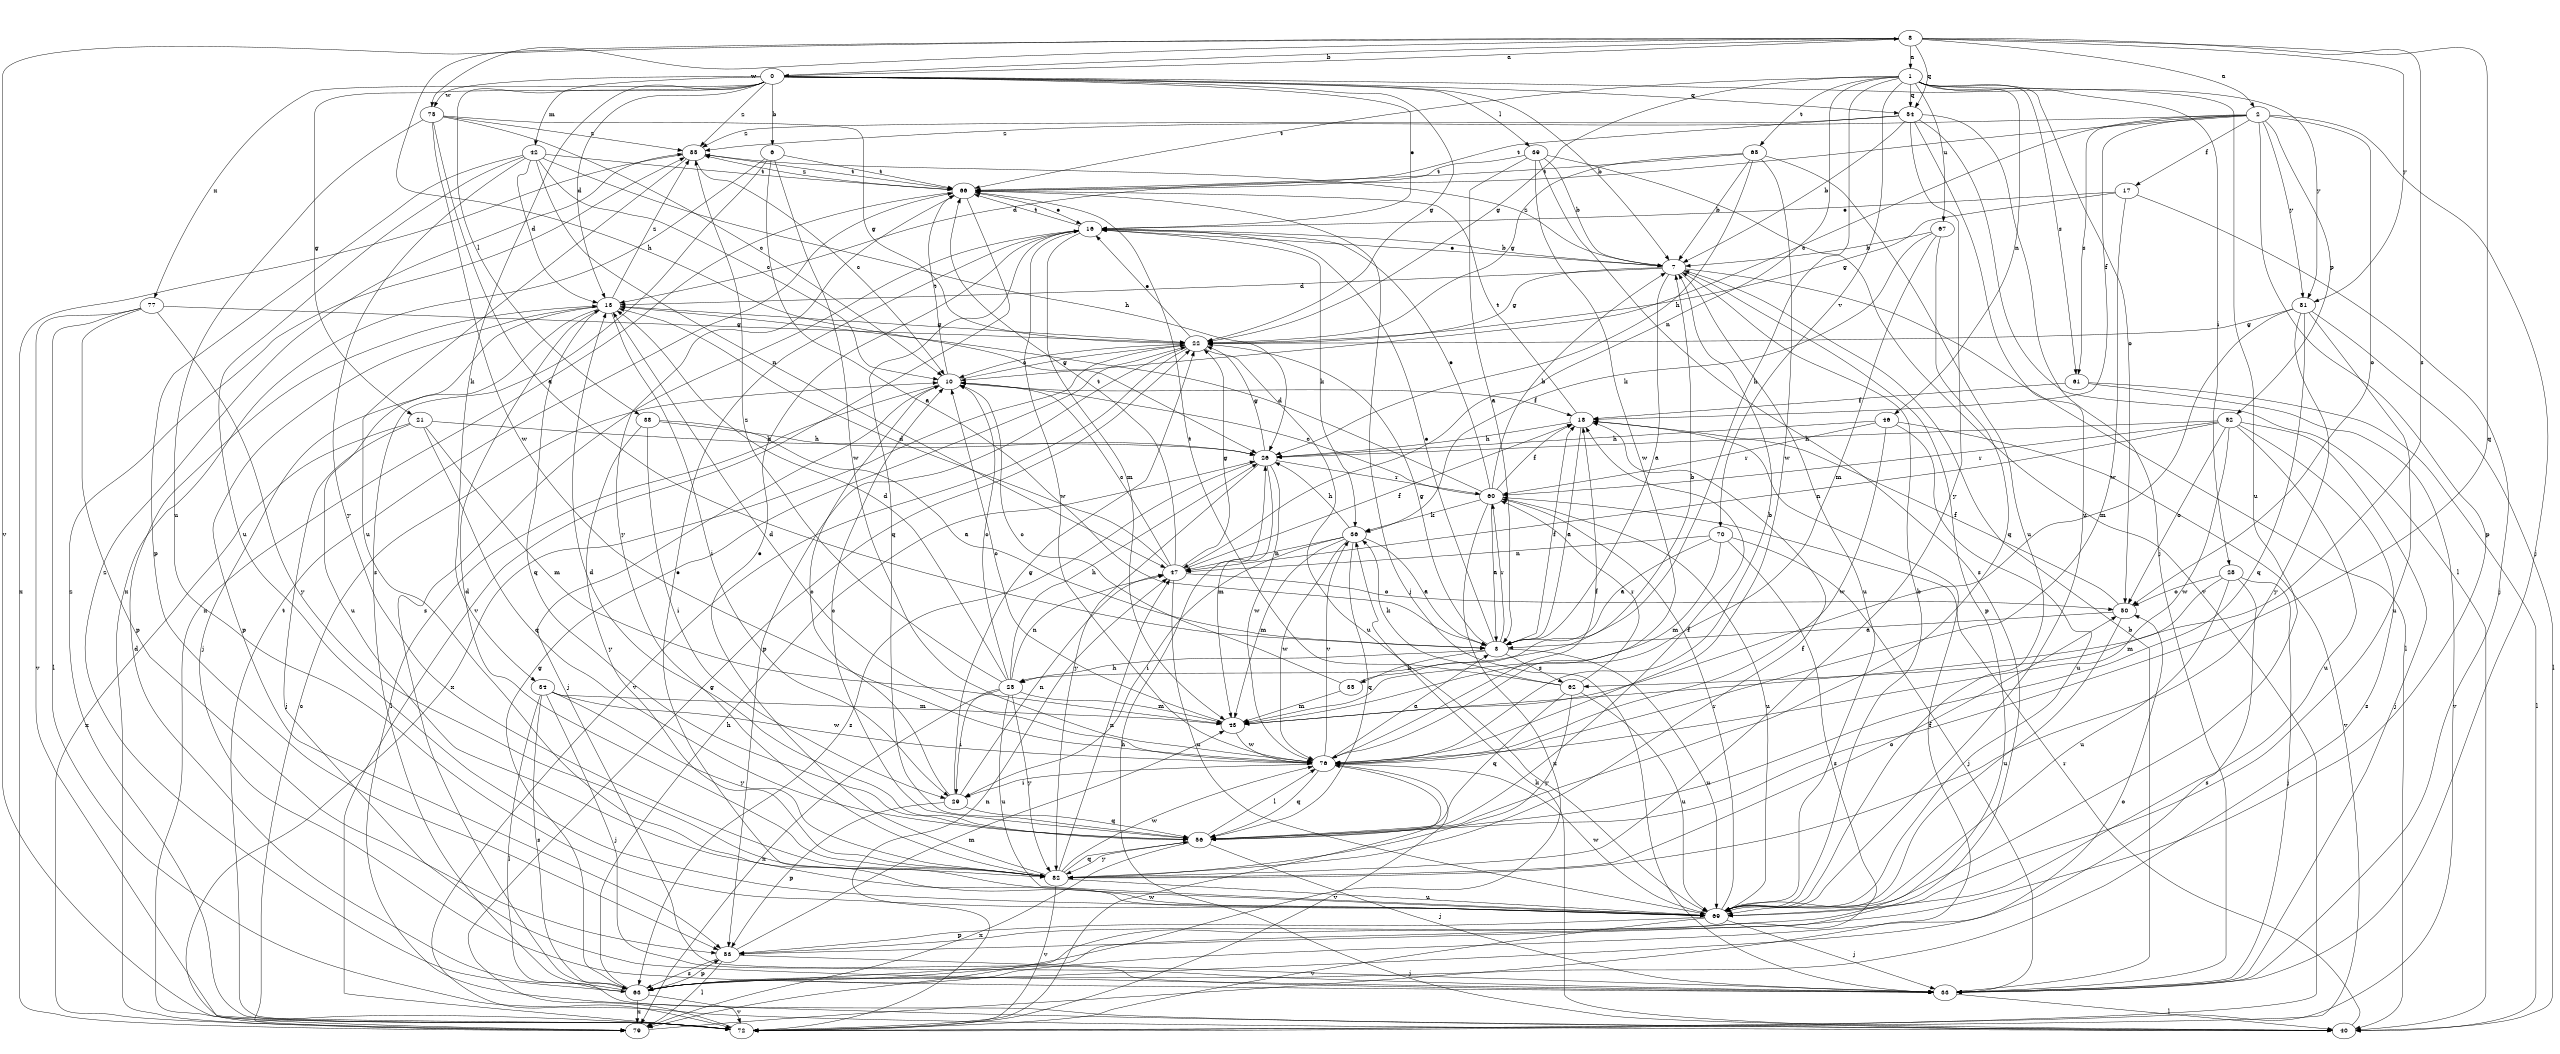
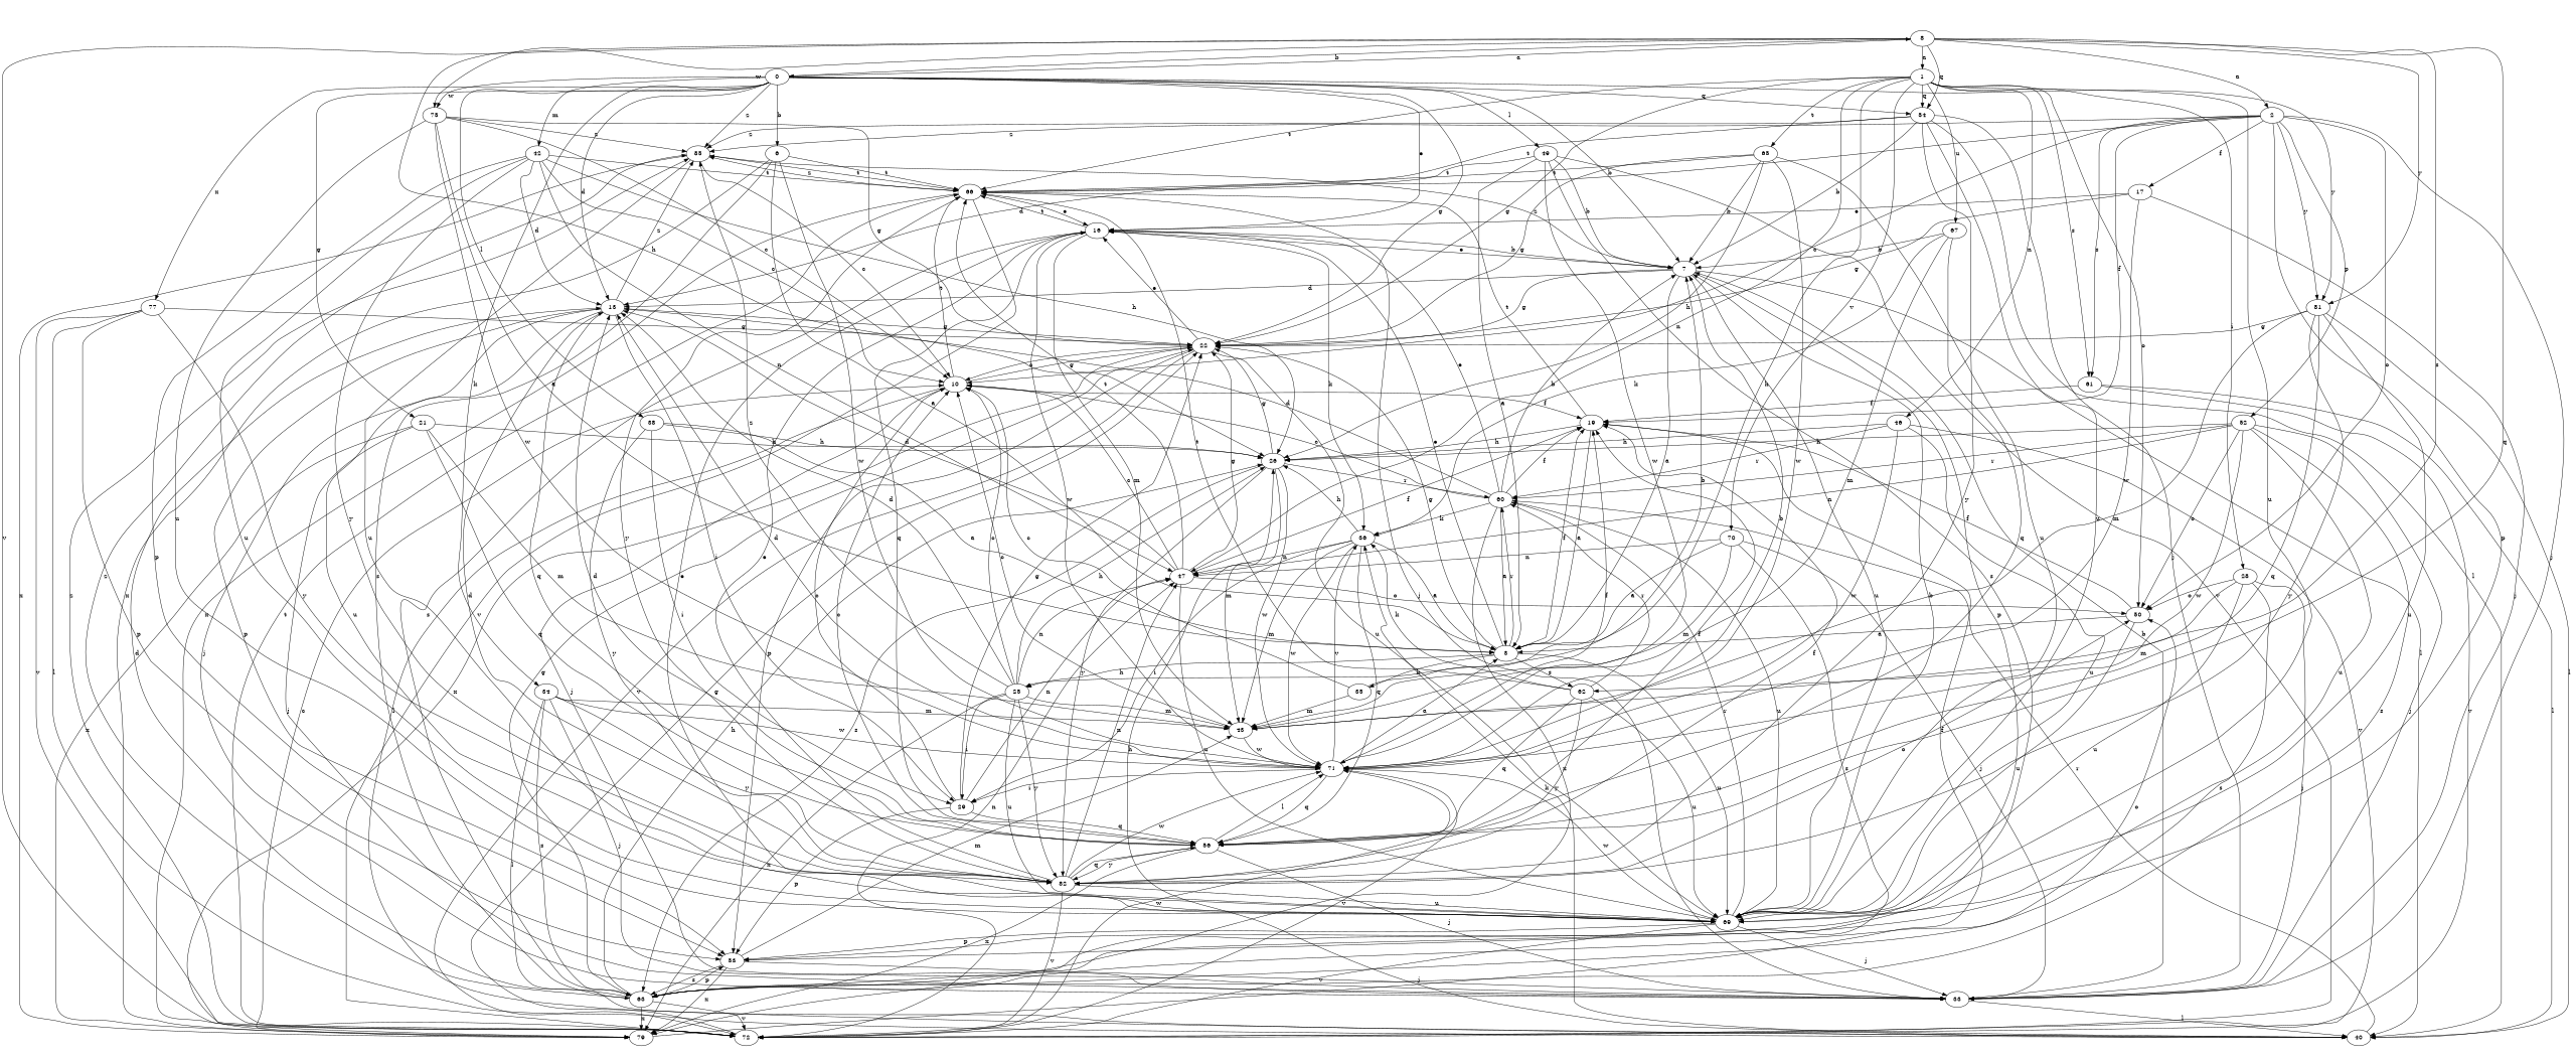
  strict digraph {
    n1 [label=8]
    0
    6
    7
    13
    16
    21
    22
    34
    38
-   39
+   39 [label=49]
    42
    54
    75
    77
    81
    85
    1
    2
    62
    26
    56
    72
    66
    3
    63
-   76
+   76 [label=71]
    79
    69
    53
    40
    33
    29
    36
    43
    10
    82
    47
    25
    28
    46
    50
    61
    65
    67
    70
    60
-   19 [label=18]
+   19
    17
    52
    35
    n1 -> 0 [label=a]
    n1 -> 54 [label=q]
    n1 -> 75 [label=w]
    n1 -> 81 [label=y]
    n1 -> 1 [label=a]
    n1 -> 2 [label=a]
    n1 -> 62 [label=s]
    n1 -> 26 [label=h]
    n1 -> 56 [label=q]
    n1 -> 72 [label=v]
    0 -> n1 [label=b]
    0 -> 6 [label=b]
    0 -> 7 [label=b]
    0 -> 13 [label=d]
    0 -> 16 [label=e]
    0 -> 21 [label=g]
    0 -> 22 [label=g]
    0 -> 34 [label=k]
    0 -> 38 [label=l]
    0 -> 39 [label=l]
    0 -> 42 [label=m]
    0 -> 54 [label=q]
    0 -> 75 [label=w]
    0 -> 77 [label=x]
    0 -> 81 [label=y]
    0 -> 85 [label=z]
    6 -> 66 [label=t]
    6 -> 3 [label=a]
    6 -> 63 [label=s]
    6 -> 76 [label=w]
    6 -> 79 [label=x]
    7 -> 13 [label=d]
    7 -> 16 [label=e]
    7 -> 22 [label=g]
    7 -> 85 [label=z]
    7 -> 3 [label=a]
    7 -> 69 [label=u]
    7 -> 53 [label=p]
    7 -> 40 [label=l]
    13 -> 22 [label=g]
    13 -> 85 [label=z]
    13 -> 56 [label=q]
    13 -> 69 [label=u]
    13 -> 53 [label=p]
    13 -> 33 [label=j]
    13 -> 29 [label=i]
    16 -> 7 [label=b]
    16 -> 56 [label=q]
    16 -> 66 [label=t]
    16 -> 63 [label=s]
    16 -> 76 [label=w]
    16 -> 36 [label=k]
    16 -> 43 [label=m]
    21 -> 26 [label=h]
    21 -> 56 [label=q]
    21 -> 79 [label=x]
    21 -> 33 [label=j]
    21 -> 43 [label=m]
    22 -> 16 [label=e]
    22 -> 72 [label=v]
    22 -> 79 [label=x]
    22 -> 69 [label=u]
    22 -> 53 [label=p]
    22 -> 10 [label=c]
    34 -> 63 [label=s]
    34 -> 76 [label=w]
    34 -> 40 [label=l]
    34 -> 33 [label=j]
    34 -> 43 [label=m]
    34 -> 82 [label=y]
    38 -> 26 [label=h]
    38 -> 3 [label=a]
    38 -> 29 [label=i]
    38 -> 82 [label=y]
    39 -> 7 [label=b]
    39 -> 72 [label=v]
    39 -> 66 [label=t]
    39 -> 3 [label=a]
    39 -> 63 [label=s]
    39 -> 76 [label=w]
    42 -> 13 [label=d]
    42 -> 26 [label=h]
    42 -> 66 [label=t]
    42 -> 69 [label=u]
    42 -> 53 [label=p]
    42 -> 10 [label=c]
    42 -> 82 [label=y]
    42 -> 47 [label=n]
    54 -> 7 [label=b]
    54 -> 85 [label=z]
    54 -> 66 [label=t]
    54 -> 69 [label=u]
    54 -> 40 [label=l]
    54 -> 33 [label=j]
    54 -> 82 [label=y]
    75 -> 22 [label=g]
    75 -> 85 [label=z]
    75 -> 3 [label=a]
    75 -> 76 [label=w]
    75 -> 69 [label=u]
    75 -> 10 [label=c]
    77 -> 22 [label=g]
    77 -> 72 [label=v]
    77 -> 53 [label=p]
    77 -> 40 [label=l]
    77 -> 82 [label=y]
    81 -> 22 [label=g]
    81 -> 56 [label=q]
    81 -> 69 [label=u]
    81 -> 40 [label=l]
    81 -> 43 [label=m]
    81 -> 82 [label=y]
    85 -> 66 [label=t]
    85 -> 79 [label=x]
    85 -> 69 [label=u]
    85 -> 10 [label=c]
    1 -> 22 [label=g]
    1 -> 54 [label=q]
    1 -> 66 [label=t]
    1 -> 69 [label=u]
    1 -> 47 [label=n]
    1 -> 25 [label=h]
    1 -> 28 [label=i]
    1 -> 46 [label=n]
    1 -> 50 [label=o]
    1 -> 61 [label=s]
    1 -> 65 [label=t]
    1 -> 67 [label=u]
    1 -> 70 [label=v]
    2 -> 13 [label=d]
    2 -> 81 [label=y]
    2 -> 85 [label=z]
    2 -> 53 [label=p]
    2 -> 33 [label=j]
    2 -> 10 [label=c]
    2 -> 50 [label=o]
    2 -> 61 [label=s]
    2 -> 19 [label=f]
    2 -> 17 [label=f]
    2 -> 52 [label=p]
    62 -> 56 [label=q]
    62 -> 66 [label=t]
    62 -> 69 [label=u]
    62 -> 36 [label=k]
    62 -> 82 [label=y]
    62 -> 60 [label=r]
    26 -> 22 [label=g]
    26 -> 63 [label=s]
    26 -> 76 [label=w]
    26 -> 43 [label=m]
    26 -> 82 [label=y]
    26 -> 60 [label=r]
    56 -> 13 [label=d]
    56 -> 76 [label=l]
    56 -> 79 [label=x]
    56 -> 33 [label=j]
    56 -> 10 [label=c]
    56 -> 82 [label=y]
    56 -> 19 [label=f]
    72 -> 22 [label=g]
    72 -> 85 [label=z]
    72 -> 66 [label=t]
    72 -> 76 [label=w]
    72 -> 10 [label=c]
    72 -> 47 [label=n]
    66 -> 16 [label=e]
    66 -> 85 [label=z]
    66 -> 72 [label=v]
    66 -> 79 [label=x]
    66 -> 33 [label=j]
    66 -> 82 [label=y]
    3 -> 16 [label=e]
    3 -> 22 [label=g]
    3 -> 62 [label=s]
    3 -> 69 [label=u]
    3 -> 25 [label=h]
    3 -> 60 [label=r]
    3 -> 19 [label=f]
    3 -> 35 [label=k]
    63 -> 13 [label=d]
    63 -> 22 [label=g]
    63 -> 85 [label=z]
    63 -> 26 [label=h]
    63 -> 72 [label=v]
    63 -> 79 [label=x]
    63 -> 53 [label=p]
    63 -> 50 [label=o]
    76 -> 7 [label=b]
    76 -> 13 [label=d]
    76 -> 56 [label=q]
    76 -> 72 [label=v]
    76 -> 3 [label=a]
    76 -> 29 [label=i]
    76 -> 36 [label=v]
    76 -> 19 [label=f]
    79 -> 19 [label=f]
    69 -> 7 [label=b]
    69 -> 16 [label=e]
    69 -> 72 [label=v]
    69 -> 76 [label=w]
    69 -> 53 [label=p]
    69 -> 33 [label=j]
    69 -> 60 [label=r]
    53 -> 63 [label=s]
-   53 -> 79 [label=l]
+   53 -> 79 [label=x]
    53 -> 33 [label=j]
    53 -> 43 [label=m]
    40 -> 26 [label=h]
    40 -> 36 [label=k]
    40 -> 60 [label=r]
    33 -> 7 [label=b]
    33 -> 40 [label=l]
    29 -> 22 [label=g]
    29 -> 56 [label=q]
    29 -> 53 [label=p]
    29 -> 10 [label=c]
    29 -> 47 [label=n]
    36 -> 26 [label=h]
    36 -> 56 [label=q]
    36 -> 3 [label=a]
    36 -> 76 [label=w]
    36 -> 29 [label=i]
    36 -> 43 [label=m]
    36 -> 47 [label=n]
    43 -> 76 [label=w]
    43 -> 10 [label=c]
    10 -> 22 [label=g]
    10 -> 66 [label=t]
    10 -> 40 [label=l]
    10 -> 33 [label=j]
    10 -> 19 [label=f]
    82 -> 13 [label=d]
    82 -> 16 [label=e]
    82 -> 56 [label=q]
    82 -> 72 [label=v]
    82 -> 76 [label=w]
    82 -> 69 [label=u]
    82 -> 47 [label=n]
    82 -> 50 [label=o]
    82 -> 19 [label=f]
    47 -> 13 [label=d]
    47 -> 22 [label=g]
    47 -> 66 [label=t]
    47 -> 69 [label=u]
    47 -> 10 [label=c]
    47 -> 50 [label=o]
    47 -> 19 [label=f]
    25 -> 13 [label=d]
    25 -> 85 [label=z]
    25 -> 26 [label=h]
    25 -> 79 [label=x]
    25 -> 69 [label=u]
    25 -> 29 [label=i]
    25 -> 43 [label=m]
    25 -> 10 [label=c]
    25 -> 82 [label=y]
    25 -> 47 [label=n]
    28 -> 63 [label=s]
    28 -> 69 [label=u]
    28 -> 33 [label=j]
    28 -> 43 [label=m]
    28 -> 50 [label=o]
    46 -> 26 [label=h]
    46 -> 72 [label=v]
    46 -> 76 [label=w]
    46 -> 69 [label=u]
    46 -> 60 [label=r]
    50 -> 3 [label=a]
    50 -> 69 [label=u]
    50 -> 19 [label=f]
    61 -> 72 [label=v]
    61 -> 40 [label=l]
    61 -> 19 [label=f]
    65 -> 7 [label=b]
    65 -> 22 [label=g]
    65 -> 26 [label=h]
    65 -> 66 [label=t]
    65 -> 76 [label=w]
    65 -> 69 [label=u]
    67 -> 7 [label=b]
    67 -> 56 [label=q]
    67 -> 36 [label=k]
    67 -> 43 [label=m]
    70 -> 3 [label=a]
    70 -> 63 [label=s]
    70 -> 33 [label=j]
    70 -> 43 [label=m]
    70 -> 47 [label=n]
    60 -> 7 [label=b]
    60 -> 13 [label=d]
    60 -> 16 [label=e]
    60 -> 3 [label=a]
    60 -> 79 [label=x]
    60 -> 69 [label=u]
    60 -> 36 [label=k]
    60 -> 10 [label=c]
    60 -> 19 [label=f]
    19 -> 26 [label=h]
    19 -> 66 [label=t]
    19 -> 3 [label=a]
    17 -> 16 [label=e]
    17 -> 22 [label=g]
    17 -> 76 [label=w]
    17 -> 33 [label=j]
    52 -> 26 [label=h]
    52 -> 63 [label=s]
    52 -> 76 [label=w]
    52 -> 69 [label=u]
    52 -> 33 [label=j]
    52 -> 47 [label=n]
    52 -> 50 [label=o]
    52 -> 60 [label=r]
    35 -> 7 [label=b]
    35 -> 43 [label=m]
    35 -> 10 [label=c]
  }
